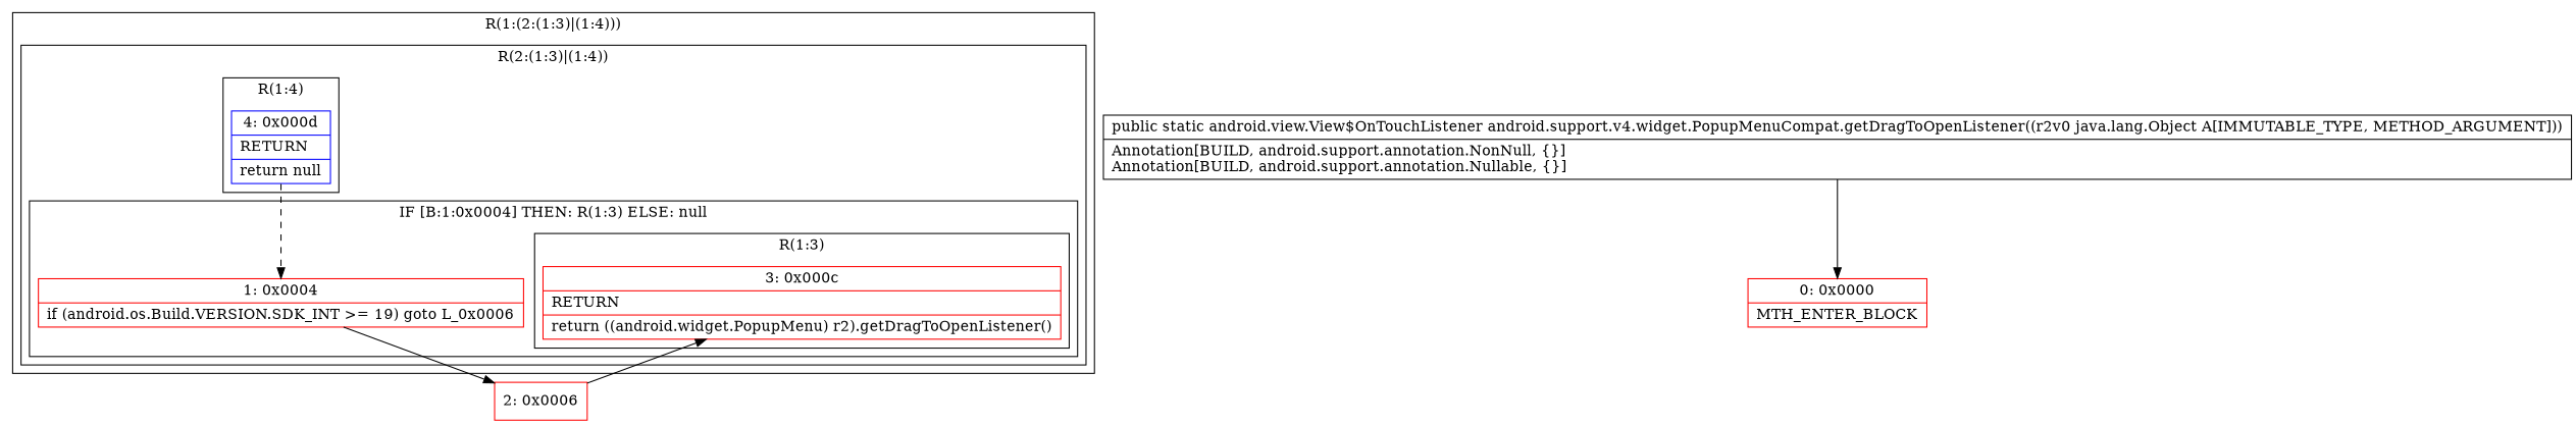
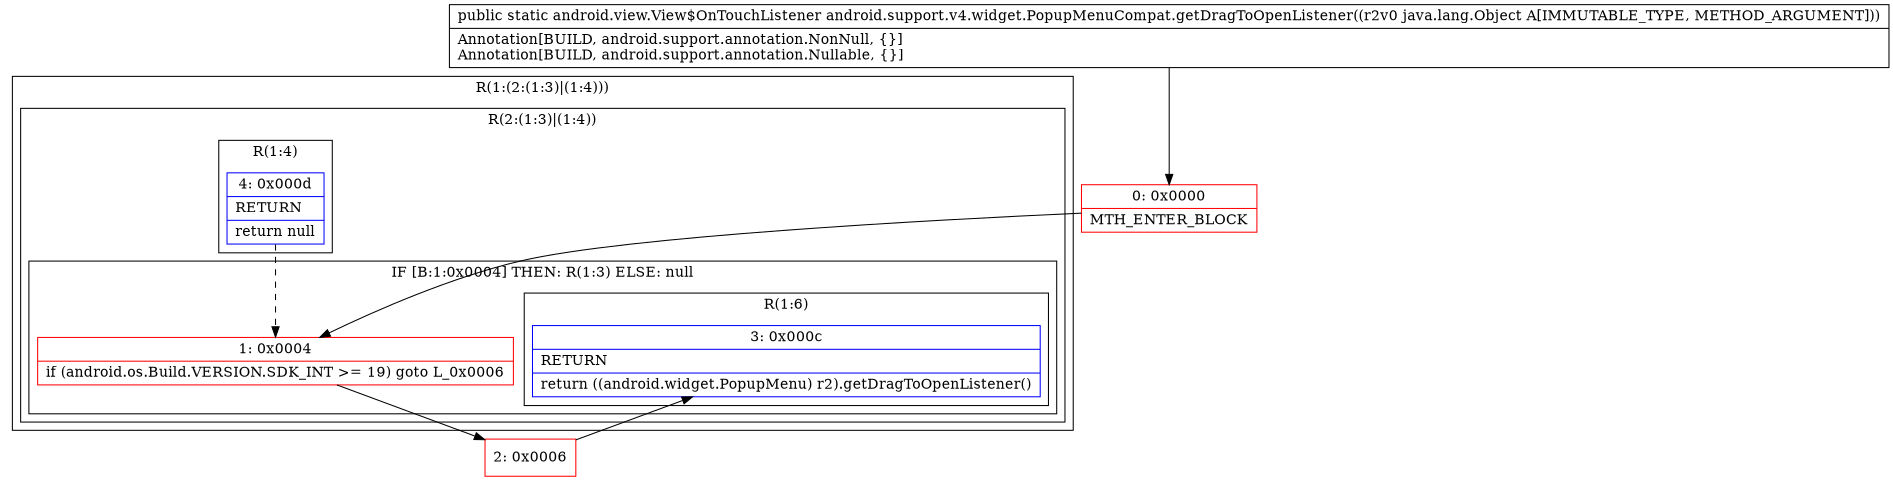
  digraph {
    node [color=red shape=record]
-   n1 [label="{3\:\ 0x000c|RETURN\l|return ((android.widget.PopupMenu) r2).getDragToOpenListener()\l}"]
+   n1 [color=blue label="{3\:\ 0x000c|RETURN\l|return ((android.widget.PopupMenu) r2).getDragToOpenListener()\l}"]
    n2 [label="{1\:\ 0x0004|if (android.os.Build.VERSION.SDK_INT \>= 19) goto L_0x0006\l}"]
    n3 [color=blue label="{4\:\ 0x000d|RETURN\l|return null\l}"]
    n4 [label="{2\:\ 0x0006}"]
    n5 [label="{0\:\ 0x0000|MTH_ENTER_BLOCK\l}"]
    n6 [label="{public static android.view.View$OnTouchListener android.support.v4.widget.PopupMenuCompat.getDragToOpenListener((r2v0 java.lang.Object A[IMMUTABLE_TYPE, METHOD_ARGUMENT]))  | Annotation[BUILD, android.support.annotation.NonNull, \{\}]\lAnnotation[BUILD, android.support.annotation.Nullable, \{\}]\l}" color=""]
    subgraph cluster_1 {
      label="R(1:(2:(1:3)|(1:4)))"
      subgraph cluster_2 {
        label="R(2:(1:3)|(1:4))"
        subgraph cluster_3 {
          label="IF [B:1:0x0004] THEN: R(1:3) ELSE: null"
          n2
          subgraph cluster_4 {
-           label="R(1:3)"
+           label="R(1:6)"
            n1
          }
        }
        subgraph cluster_5 {
          label="R(1:4)"
          n3
        }
      }
    }
    n2 -> n4
    n3 -> n2 [style=dashed]
    n4 -> n1
+   n5 -> n2
    n6 -> n5
  }
